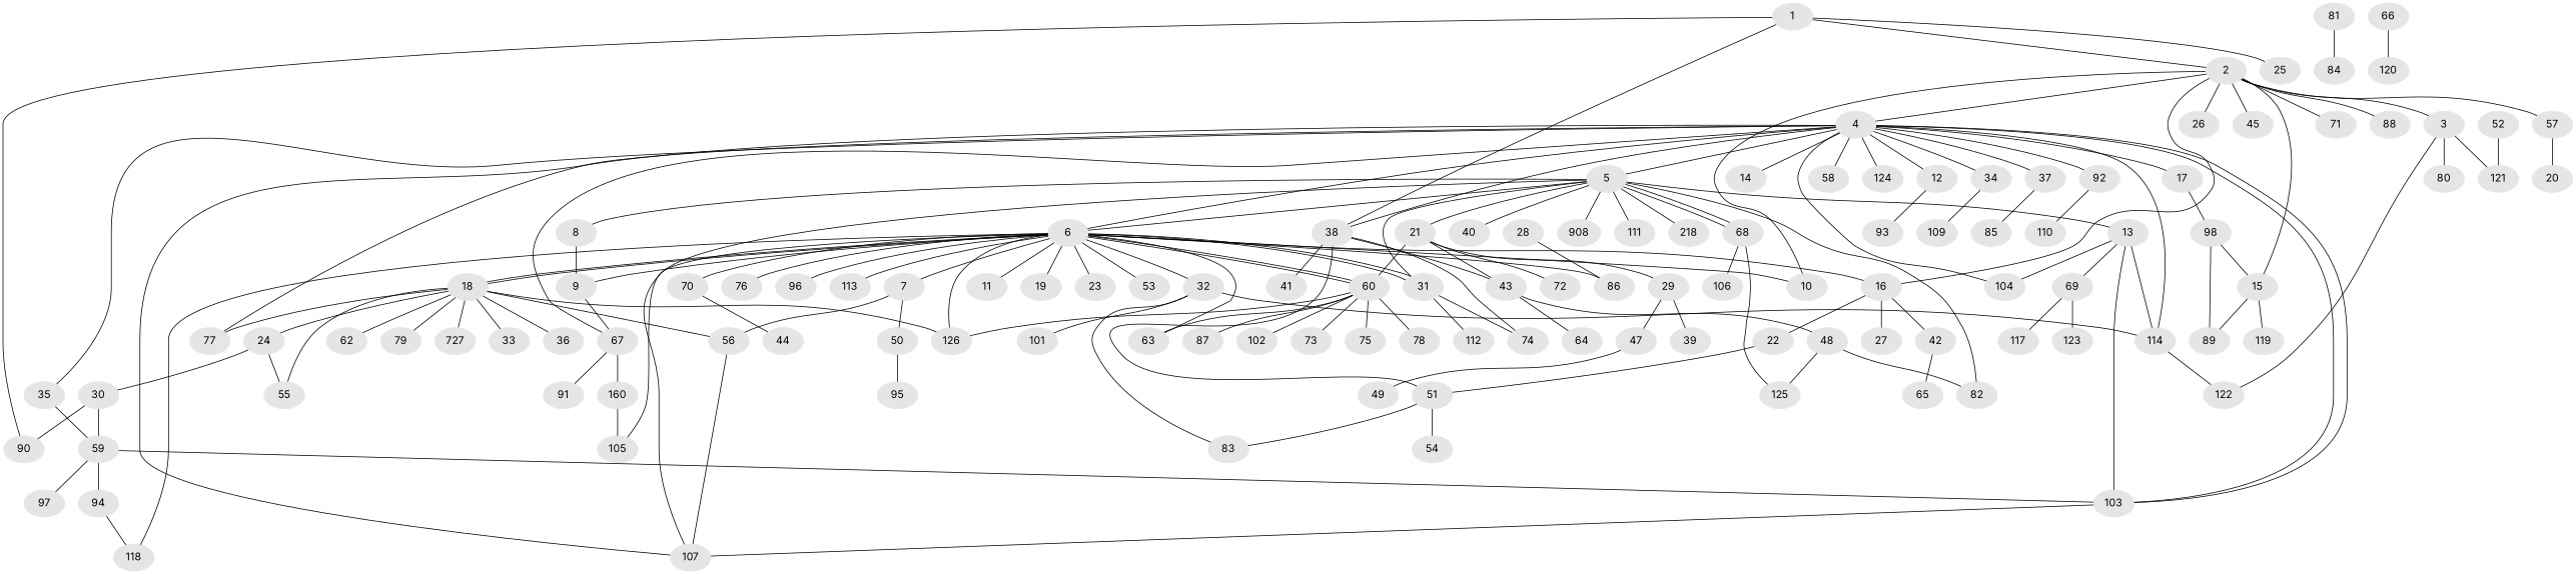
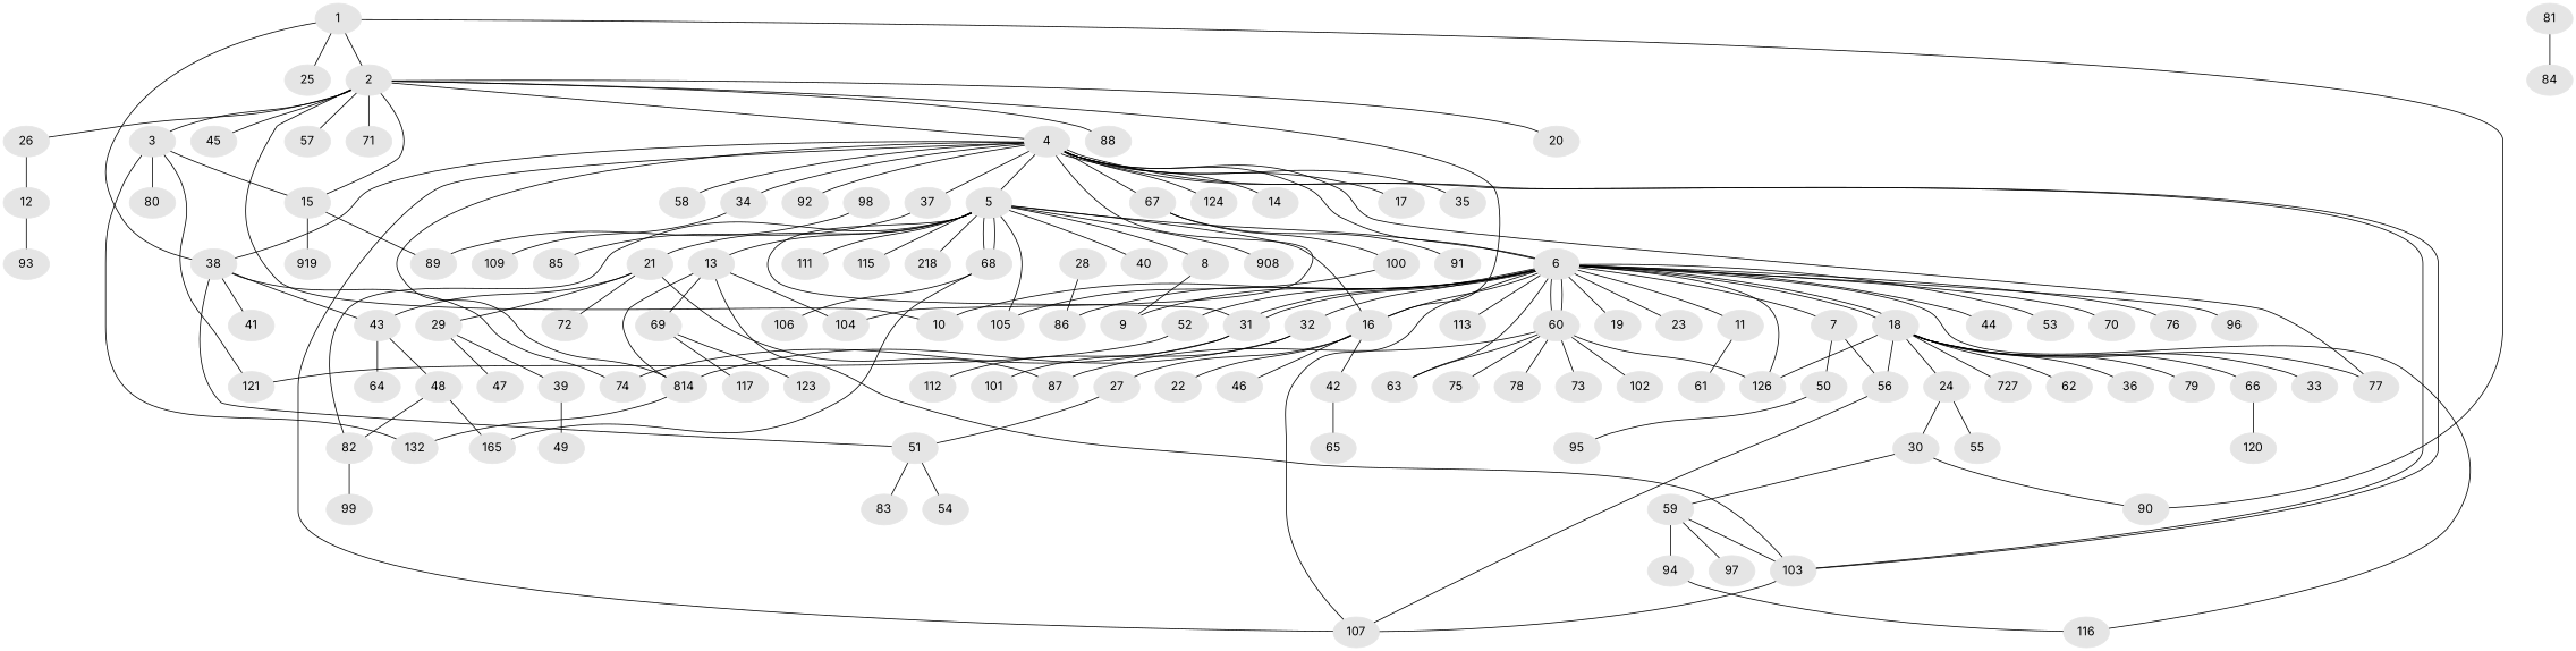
  graph {
    fontname=Inter
    node [color=gray90 fontname=Inter style=filled]
    edge [fontname=Inter]
    1
    2
    25
    38
    90
    3
    4
    10
    15
    16
    20
    26
    45
    57
    71
    88
    43
    51
    74
    41
    80
    121
-   122
+   122 [label=132]
    5
    6
    12
    14
    17
    34
    35
    37
    58
    67
    77
    92
    103
    104
    107
-   114
+   114 [label=814]
    124
    89
-   119
+   119 [label=919]
    22
    27
    42
+   46
    8
    13
    21
    31
    40
    68
    82
    105
    n55 [label=908]
    111
+   115
    n58 [label=218]
    7
    9
    11
    18
    19
    23
    32
    44
    52
    53
    60
    63
    70
    76
    86
    96
    113
-   116 [label=118]
+   116
    126
    93
    98
    109
    59
    85
    91
-   100 [label=160]
+   100
    81
    84
-   110
    69
    29
    72
    112
-   125
+   125 [label=165]
    106
+   99
    50
    56
+   61
    24
    33
    36
    62
    66
    79
    n104 [label=727]
    28
    83
    101
    73
    75
    78
    87
    102
    95
    117
    123
    65
    30
    55
    120
    39
    47
    48
    64
    54
    49
    94
    97
    1 -- 2
    1 -- 25
    1 -- 38
    1 -- 90
    2 -- 3
    2 -- 4
    2 -- 10
    2 -- 15
    2 -- 16
-   57 -- 20
+   2 -- 20
    2 -- 26
    2 -- 45
    2 -- 57
    2 -- 71
    2 -- 88
    38 -- 43
    38 -- 51
    38 -- 74
    38 -- 41
-   98 -- 15
+   3 -- 15
    3 -- 80
    3 -- 121
    3 -- 122
    4 -- 38
    4 -- 5
    4 -- 6
-   4 -- 12
+   26 -- 12
    4 -- 14
    4 -- 17
    4 -- 34
    4 -- 35
    4 -- 37
    4 -- 58
    4 -- 67
    4 -- 77
    4 -- 92
    4 -- 103
    4 -- 103
    4 -- 104
    4 -- 107
    4 -- 114
    4 -- 124
    15 -- 89
    15 -- 119
    16 -- 22
    16 -- 27
    16 -- 42
+   16 -- 46
    43 -- 48
    43 -- 64
    51 -- 83
    51 -- 54
+   5 -- 16
    5 -- 6
    5 -- 8
    5 -- 13
    5 -- 21
    5 -- 31
    5 -- 40
    5 -- 68
    5 -- 68
    5 -- 82
    5 -- 105
    5 -- n55
    5 -- 111
+   5 -- 115
    5 -- n58
    6 -- 10
    6 -- 16
    6 -- 107
    6 -- 31
    6 -- 31
    6 -- 7
    6 -- 9
    6 -- 11
    6 -- 18
    6 -- 18
    6 -- 19
    6 -- 23
    6 -- 32
-   70 -- 44
+   6 -- 44
+   6 -- 52
    6 -- 53
    6 -- 60
    6 -- 60
    6 -- 63
    6 -- 70
    6 -- 76
    6 -- 86
    6 -- 96
    6 -- 113
    6 -- 116
    6 -- 126
    12 -- 93
-   17 -- 98
    34 -- 109
-   35 -- 59
    37 -- 85
    67 -- 91
    67 -- 100
-   92 -- 110
    103 -- 107
    114 -- 122
-   22 -- 51
+   27 -- 51
    42 -- 65
    8 -- 9
    13 -- 103
    13 -- 104
    13 -- 114
    13 -- 69
    21 -- 43
-   21 -- 60
+   21 -- 87
    21 -- 29
    21 -- 72
    31 -- 74
    31 -- 112
    68 -- 125
    68 -- 106
+   82 -- 99
    7 -- 50
    7 -- 56
-   9 -- 67
+   11 -- 61
    18 -- 77
    18 -- 126
    18 -- 56
    18 -- 24
    18 -- 33
    18 -- 36
    18 -- 62
-   18 -- 55
+   18 -- 66
    18 -- 79
    18 -- n104
    32 -- 114
-   32 -- 83
    32 -- 101
    52 -- 121
    60 -- 63
    60 -- 126
    60 -- 73
    60 -- 75
    60 -- 78
    60 -- 87
    60 -- 102
    98 -- 89
    59 -- 103
    59 -- 94
    59 -- 97
    100 -- 105
    81 -- 84
    69 -- 117
    69 -- 123
    29 -- 39
    29 -- 47
    50 -- 95
    56 -- 107
    24 -- 30
    24 -- 55
    66 -- 120
    28 -- 86
    30 -- 90
    30 -- 59
-   47 -- 49
+   39 -- 49
    48 -- 82
    48 -- 125
    94 -- 116
  }
